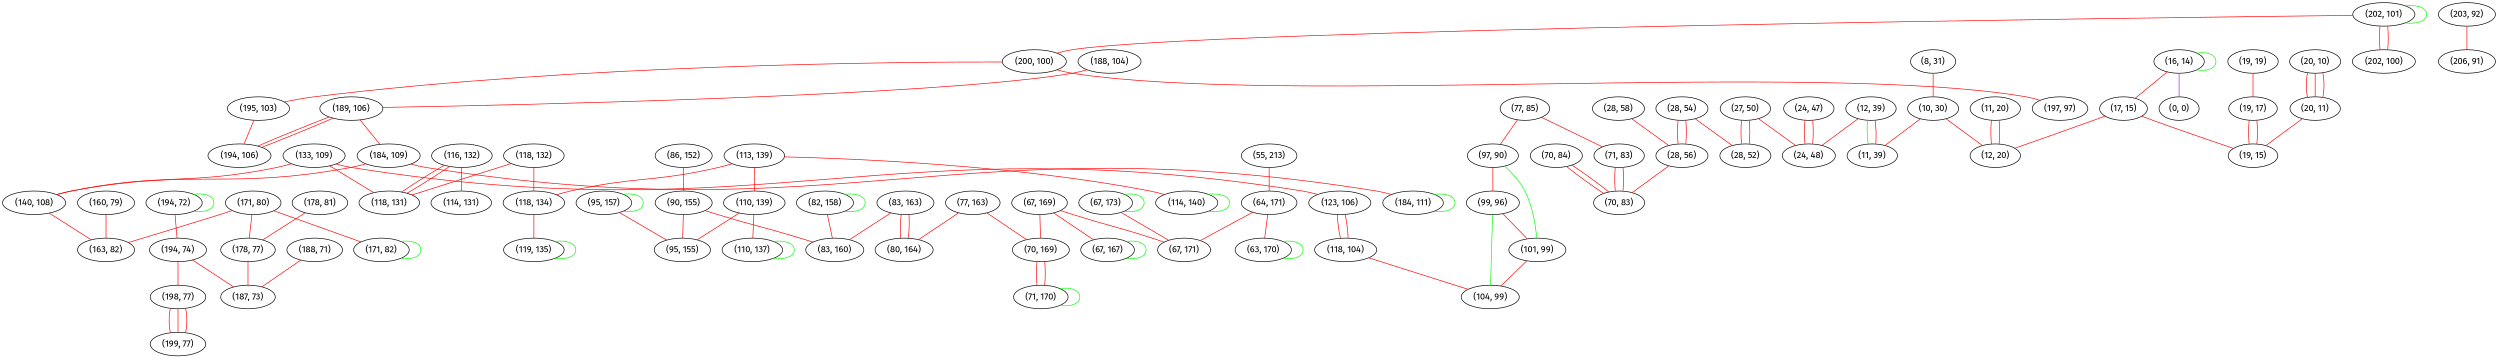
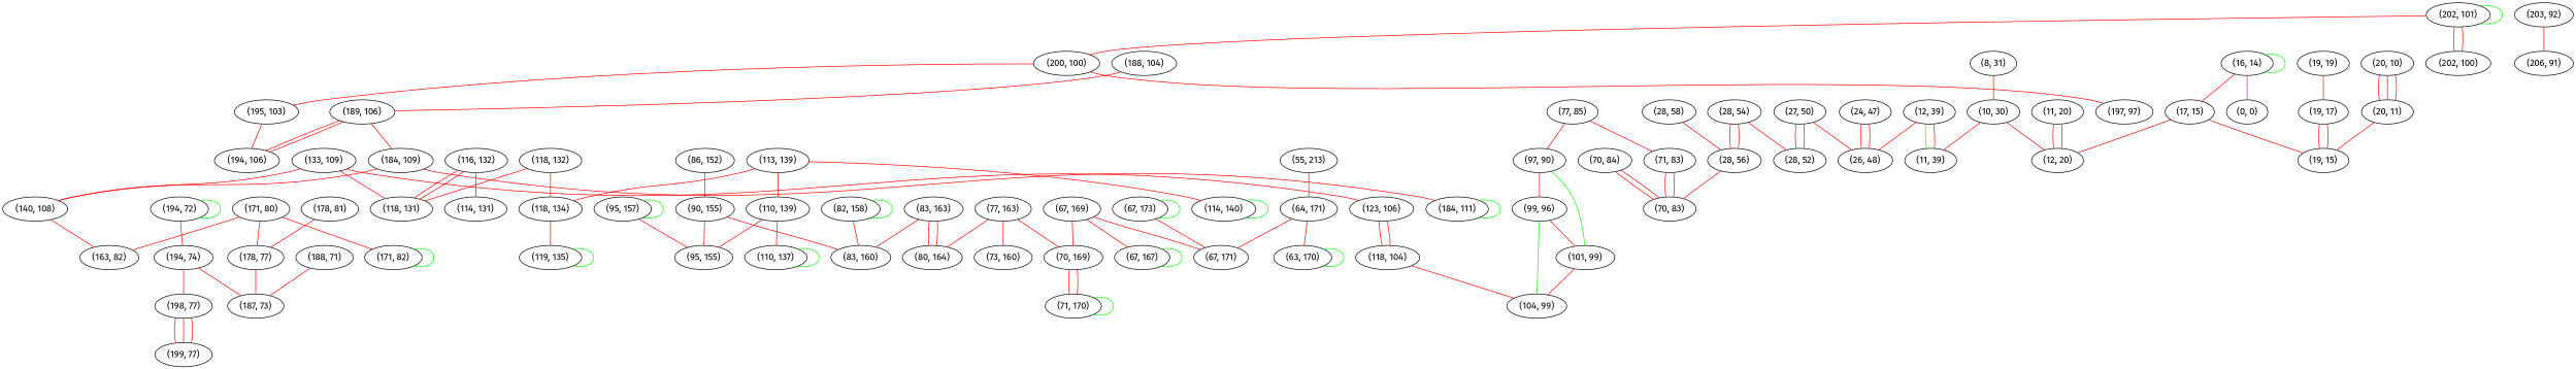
  graph {
    fontname="Fira Sans"
    node [fontname="Fira Sans"]
    edge [color=red fontname="Fira Sans" weight=1]
    "(202, 101)"
    "(200, 100)"
    "(202, 100)"
    "(195, 103)"
    "(197, 97)"
    "(95, 157)"
    "(95, 155)"
    "(19, 19)"
    "(19, 17)"
    "(19, 15)"
    "(77, 163)"
    "(70, 169)"
+   "(73, 160)"
    "(80, 164)"
    "(71, 170)"
    "(194, 72)"
    "(194, 74)"
    "(187, 73)"
    "(198, 77)"
    "(188, 104)"
    "(189, 106)"
    "(184, 109)"
    "(194, 106)"
    "(116, 132)"
    "(114, 131)"
    "(118, 131)"
    "(133, 109)"
    "(123, 106)"
    "(140, 108)"
    "(118, 104)"
    "(163, 82)"
    "(118, 132)"
    "(118, 134)"
    "(119, 135)"
    "(27, 50)"
    "(28, 52)"
-   "(24, 48)"
+   "(24, 48)" [label="(26, 48)"]
    "(171, 80)"
    "(178, 77)"
    "(171, 82)"
    "(12, 39)"
    "(11, 39)"
    "(184, 111)"
    "(8, 31)"
    "(10, 30)"
    "(12, 20)"
    "(70, 84)"
    "(70, 83)"
    "(67, 169)"
    "(67, 167)"
    "(67, 171)"
    "(28, 58)"
    "(28, 56)"
    "(86, 152)"
    "(90, 155)"
    "(83, 160)"
    "(113, 139)"
    "(110, 139)"
    "(114, 140)"
    "(110, 137)"
    "(203, 92)"
    "(206, 91)"
    "(55, 213)"
    "(64, 171)"
    "(63, 170)"
    "(83, 163)"
    n67 [label="(97, 90)"]
    "(77, 85)"
    "(71, 83)"
    "(99, 96)"
    "(101, 99)"
    "(178, 81)"
    "(188, 71)"
    "(199, 77)"
    "(20, 10)"
    "(20, 11)"
    "(67, 173)"
    "(28, 54)"
    "(104, 99)"
    "(11, 20)"
-   "(160, 79)"
    "(16, 14)"
    "(17, 15)"
    "(0, 0)"
    "(24, 47)"
    "(82, 158)"
    "(202, 101)" -- "(202, 101)" [color=green weight=2]
    "(202, 101)" -- "(200, 100)"
    "(202, 101)" -- "(202, 100)"
    "(202, 101)" -- "(202, 100)"
    "(200, 100)" -- "(195, 103)"
    "(200, 100)" -- "(197, 97)"
    "(195, 103)" -- "(194, 106)"
    "(95, 157)" -- "(95, 157)" [color=green weight=2]
    "(95, 157)" -- "(95, 155)"
    "(19, 19)" -- "(19, 17)"
    "(19, 17)" -- "(19, 15)"
    "(19, 17)" -- "(19, 15)"
    "(77, 163)" -- "(70, 169)"
+   "(77, 163)" -- "(73, 160)"
    "(77, 163)" -- "(80, 164)"
    "(70, 169)" -- "(71, 170)"
    "(70, 169)" -- "(71, 170)"
    "(71, 170)" -- "(71, 170)" [color=green weight=2]
    "(194, 72)" -- "(194, 72)" [color=green weight=2]
    "(194, 72)" -- "(194, 74)"
    "(194, 74)" -- "(187, 73)"
    "(194, 74)" -- "(198, 77)"
    "(198, 77)" -- "(199, 77)"
    "(198, 77)" -- "(199, 77)"
    "(198, 77)" -- "(199, 77)"
    "(188, 104)" -- "(189, 106)"
    "(189, 106)" -- "(184, 109)"
    "(189, 106)" -- "(194, 106)"
    "(189, 106)" -- "(194, 106)"
    "(184, 109)" -- "(140, 108)"
    "(184, 109)" -- "(184, 111)"
    "(116, 132)" -- "(114, 131)"
    "(116, 132)" -- "(118, 131)"
    "(116, 132)" -- "(118, 131)"
    "(133, 109)" -- "(118, 131)"
    "(133, 109)" -- "(123, 106)"
    "(133, 109)" -- "(140, 108)"
    "(123, 106)" -- "(118, 104)"
    "(123, 106)" -- "(118, 104)"
    "(140, 108)" -- "(163, 82)"
    "(118, 104)" -- "(104, 99)"
    "(118, 132)" -- "(118, 131)"
    "(118, 132)" -- "(118, 134)"
    "(118, 134)" -- "(119, 135)"
    "(119, 135)" -- "(119, 135)" [color=green weight=2]
    "(27, 50)" -- "(28, 52)"
    "(27, 50)" -- "(28, 52)"
    "(27, 50)" -- "(24, 48)"
    "(171, 80)" -- "(163, 82)"
    "(171, 80)" -- "(178, 77)"
    "(171, 80)" -- "(171, 82)"
    "(178, 77)" -- "(187, 73)"
    "(171, 82)" -- "(171, 82)" [color=green weight=2]
    "(12, 39)" -- "(24, 48)"
    "(12, 39)" -- "(11, 39)" [color=green weight=2]
    "(12, 39)" -- "(11, 39)"
    "(184, 111)" -- "(184, 111)" [color=green weight=2]
    "(8, 31)" -- "(10, 30)"
    "(10, 30)" -- "(11, 39)"
    "(10, 30)" -- "(12, 20)"
    "(70, 84)" -- "(70, 83)"
    "(70, 84)" -- "(70, 83)"
    "(67, 169)" -- "(70, 169)"
    "(67, 169)" -- "(67, 167)"
    "(67, 169)" -- "(67, 171)"
    "(67, 167)" -- "(67, 167)" [color=green weight=2]
    "(28, 58)" -- "(28, 56)"
    "(28, 56)" -- "(70, 83)"
    "(86, 152)" -- "(90, 155)"
    "(90, 155)" -- "(95, 155)"
    "(90, 155)" -- "(83, 160)"
    "(113, 139)" -- "(118, 134)"
    "(113, 139)" -- "(110, 139)"
    "(113, 139)" -- "(114, 140)"
    "(110, 139)" -- "(95, 155)"
    "(110, 139)" -- "(110, 137)"
    "(114, 140)" -- "(114, 140)" [color=green weight=2]
    "(110, 137)" -- "(110, 137)" [color=green weight=2]
    "(203, 92)" -- "(206, 91)"
    "(55, 213)" -- "(64, 171)"
    "(64, 171)" -- "(67, 171)"
    "(64, 171)" -- "(63, 170)"
    "(63, 170)" -- "(63, 170)" [color=green weight=2]
    "(83, 163)" -- "(80, 164)"
    "(83, 163)" -- "(80, 164)"
    "(83, 163)" -- "(83, 160)"
    n67 -- "(99, 96)"
    n67 -- "(101, 99)" [color=green weight=2]
    "(77, 85)" -- n67
    "(77, 85)" -- "(71, 83)"
    "(71, 83)" -- "(70, 83)"
    "(71, 83)" -- "(70, 83)"
    "(99, 96)" -- "(101, 99)"
    "(99, 96)" -- "(104, 99)" [color=green weight=2]
    "(101, 99)" -- "(104, 99)"
    "(178, 81)" -- "(178, 77)"
    "(188, 71)" -- "(187, 73)"
    "(20, 10)" -- "(20, 11)"
    "(20, 10)" -- "(20, 11)"
    "(20, 10)" -- "(20, 11)"
    "(20, 11)" -- "(19, 15)"
    "(67, 173)" -- "(67, 171)"
    "(67, 173)" -- "(67, 173)" [color=green weight=2]
    "(28, 54)" -- "(28, 52)"
    "(28, 54)" -- "(28, 56)"
    "(28, 54)" -- "(28, 56)"
    "(11, 20)" -- "(12, 20)"
    "(11, 20)" -- "(12, 20)"
-   "(160, 79)" -- "(163, 82)"
    "(16, 14)" -- "(16, 14)" [color=green weight=2]
    "(16, 14)" -- "(17, 15)"
    "(16, 14)" -- "(0, 0)" [color=purple weight=4]
    "(17, 15)" -- "(19, 15)"
    "(17, 15)" -- "(12, 20)"
    "(24, 47)" -- "(24, 48)"
    "(24, 47)" -- "(24, 48)"
    "(82, 158)" -- "(83, 160)"
    "(82, 158)" -- "(82, 158)" [color=green weight=2]
  }
